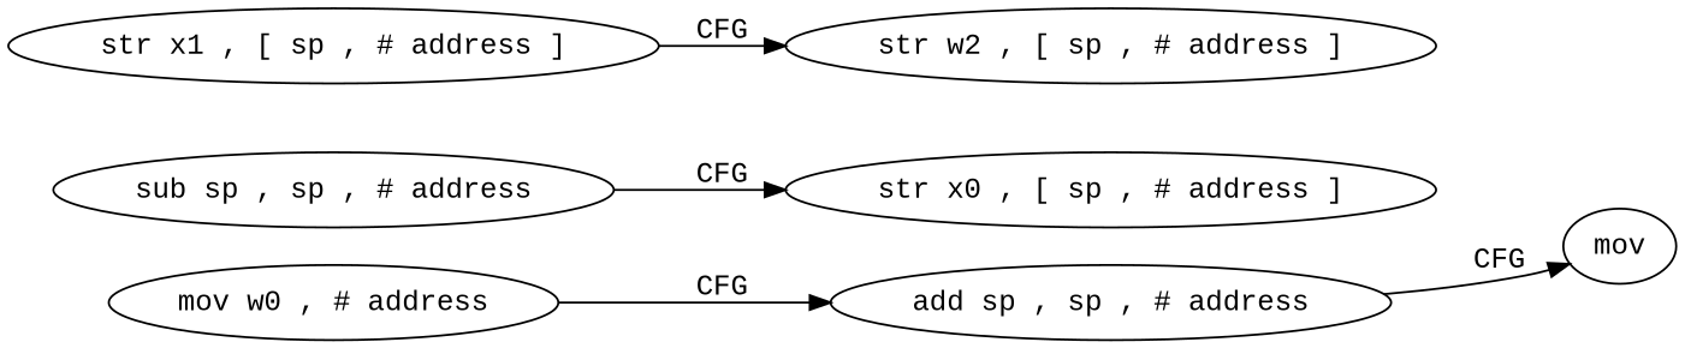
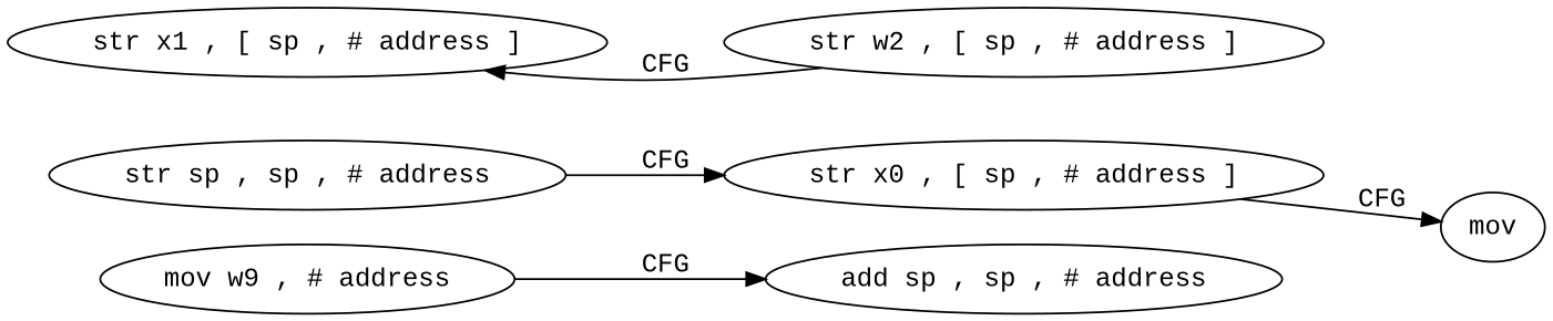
  digraph {
    fontname="Liberation Mono"
    rankdir=LR
    node [fontname="Liberation Mono"]
    edge [fontname="Liberation Mono"]
-   n1 [label="sub sp , sp , # address"]
+   n1 [label="str sp , sp , # address"]
    n2 [label="str x0 , [ sp , # address ]"]
    n3 [label="str x1 , [ sp , # address ]"]
    n4 [label="str w2 , [ sp , # address ]"]
-   n5 [label="mov w0 , # address"]
+   n5 [label="mov w9 , # address"]
    n6 [label="add sp , sp , # address"]
    n7 [label=mov]
    n1 -> n2 [label=CFG]
-   n3 -> n4 [label=CFG]
+   n4 -> n3 [label=CFG]
    n5 -> n6 [label=CFG]
-   n6 -> n7 [label=CFG]
+   n2 -> n7 [label=CFG]
  }
